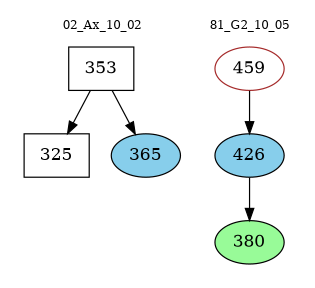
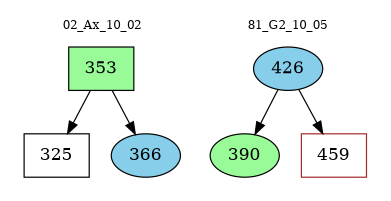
  digraph {
    node [color=black fillcolor=palegreen shape=box style=filled]
    edge [color=black]
-   n1 [fillcolor=white label=353]
+   n1 [label=353]
    n2 [fillcolor=white label=325]
-   n3 [fillcolor=skyblue label=365 shape=ellipse]
+   n3 [fillcolor=skyblue label=366 shape=ellipse]
    n4 [fillcolor=skyblue label=426 shape=ellipse]
-   n5 [label=380 shape=ellipse]
-   n6 [color=brown fillcolor=white label=459 shape=ellipse]
+   n5 [label=390 shape=ellipse]
+   n6 [color=brown fillcolor=white label=459]
    subgraph cluster_1 {
      color=white
      fontsize=10
      label="02_Ax_10_02"
      n1
      n2
      n3
    }
    subgraph cluster_2 {
      color=white
      fontsize=10
      label="81_G2_10_05"
      n4
      n5
      n6
    }
    n1 -> n2
    n1 -> n3
    n4 -> n5
-   n6 -> n4
+   n4 -> n6
  }
